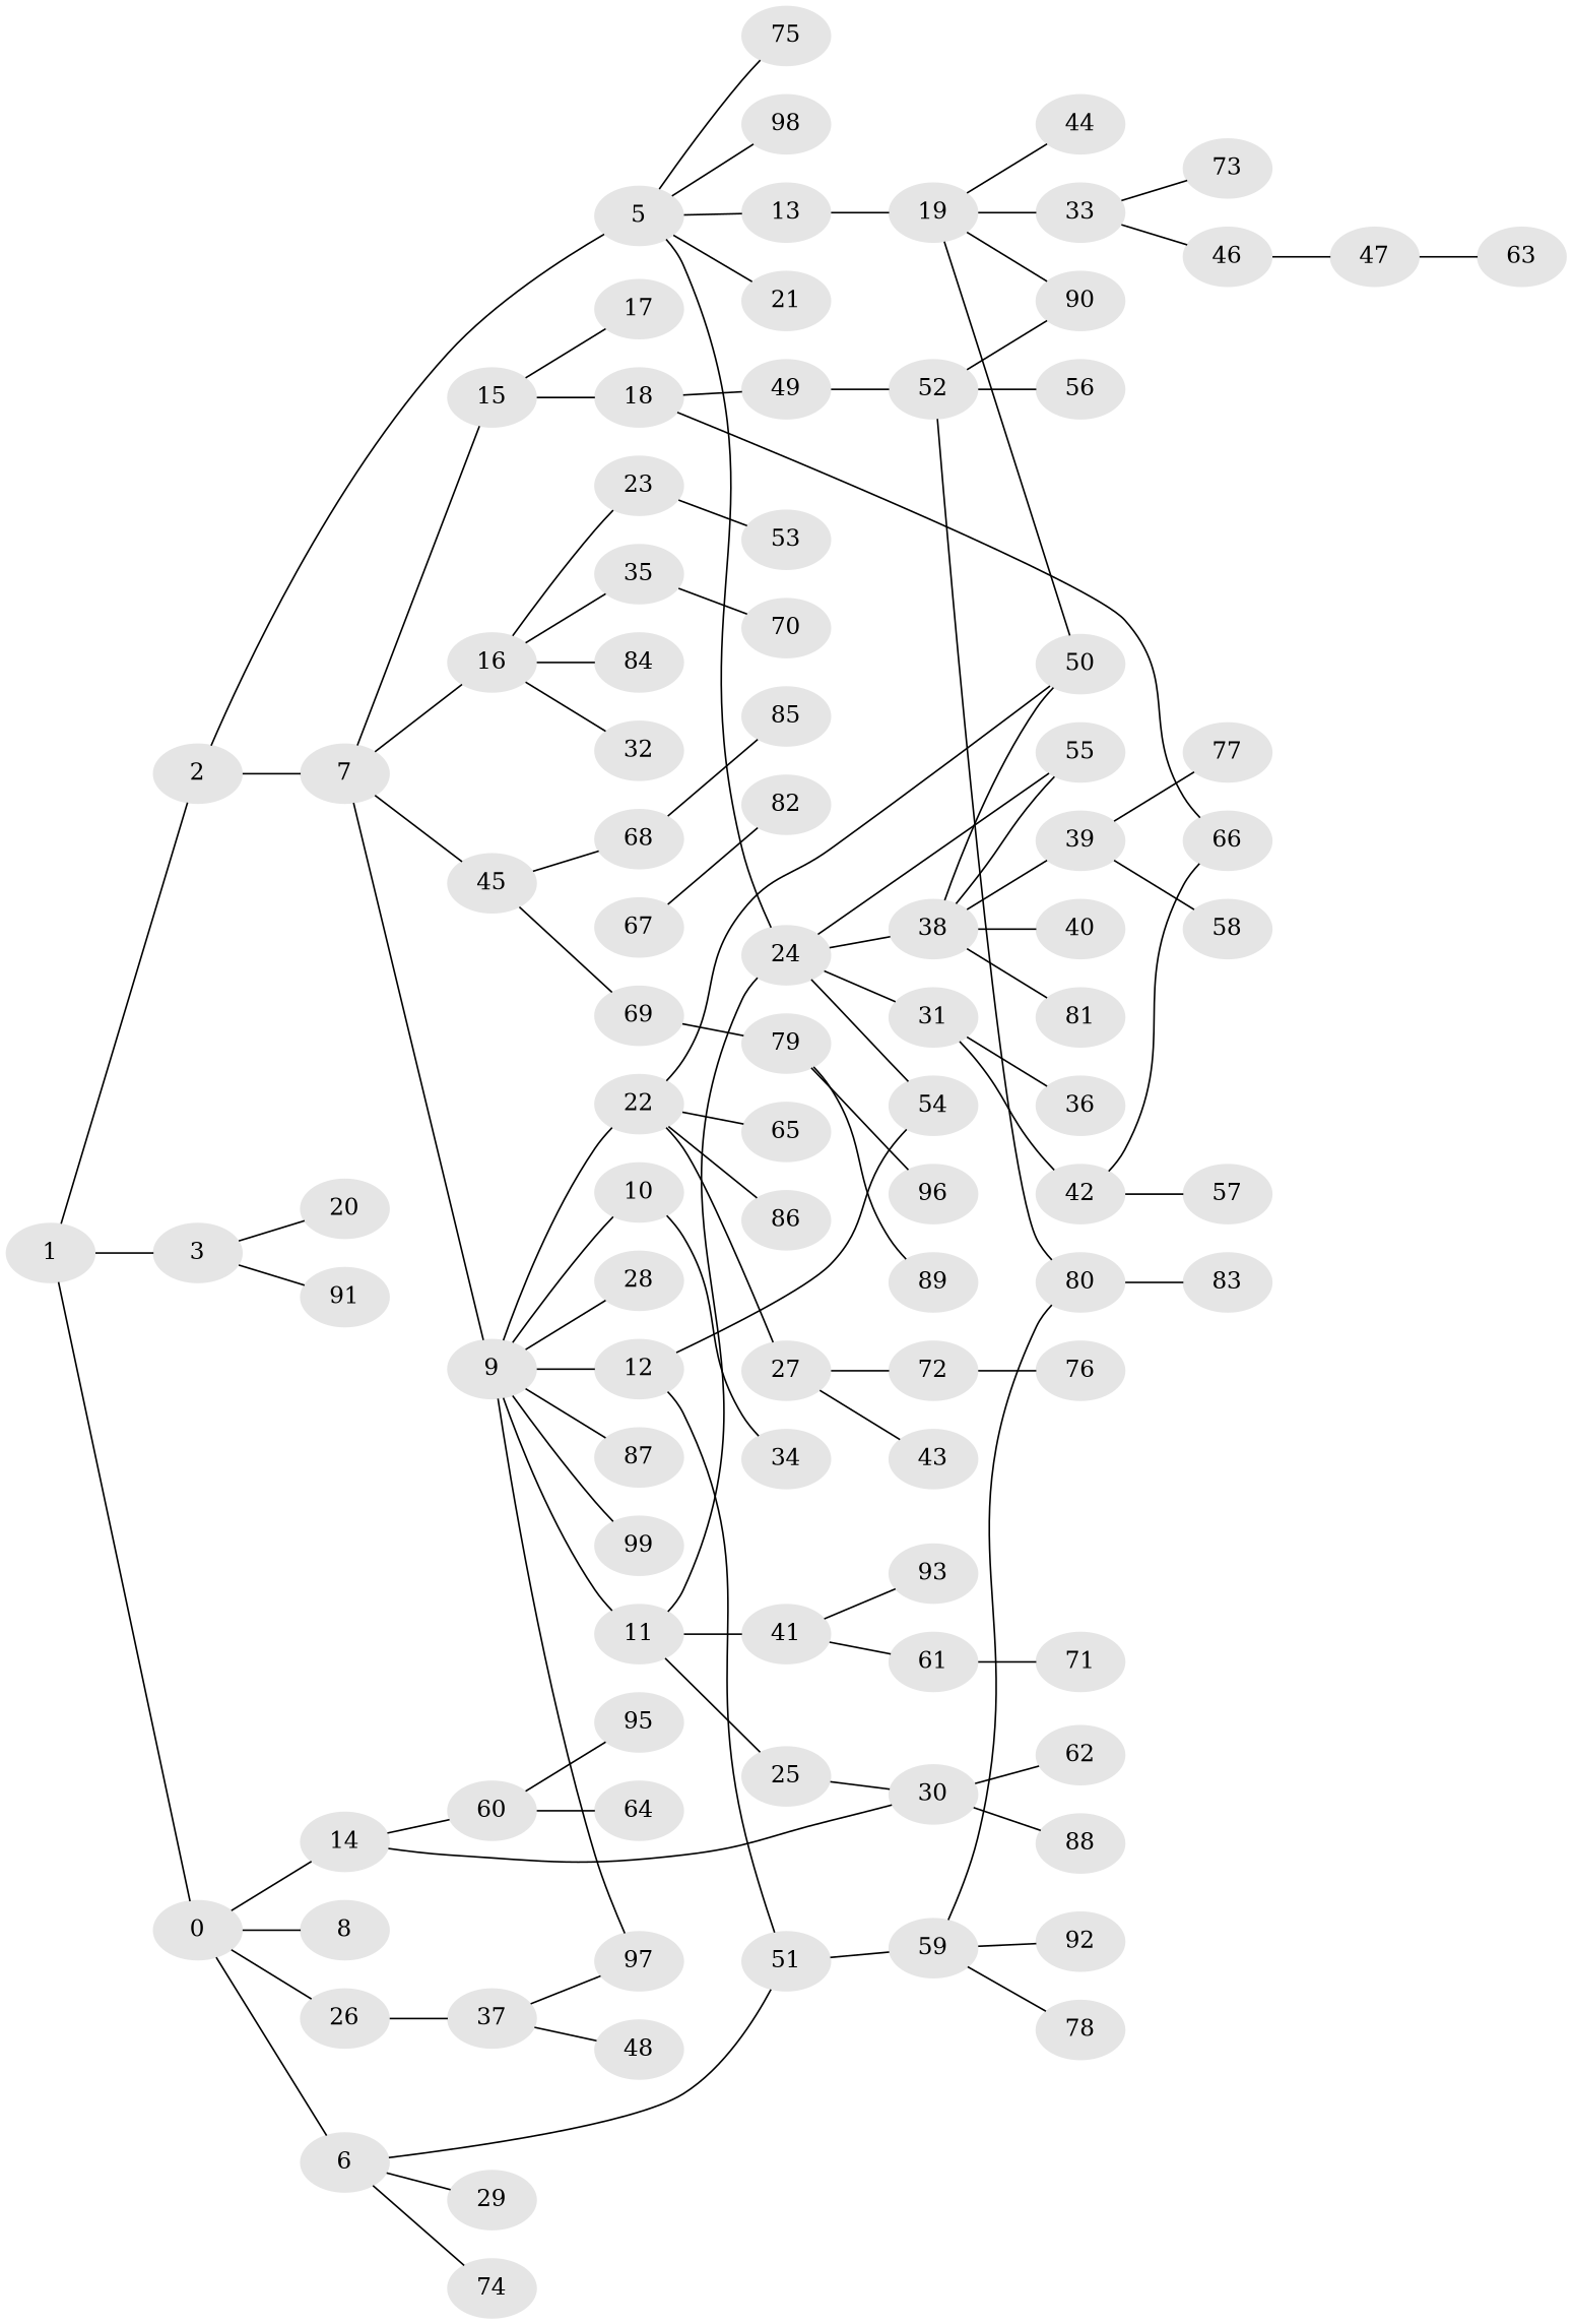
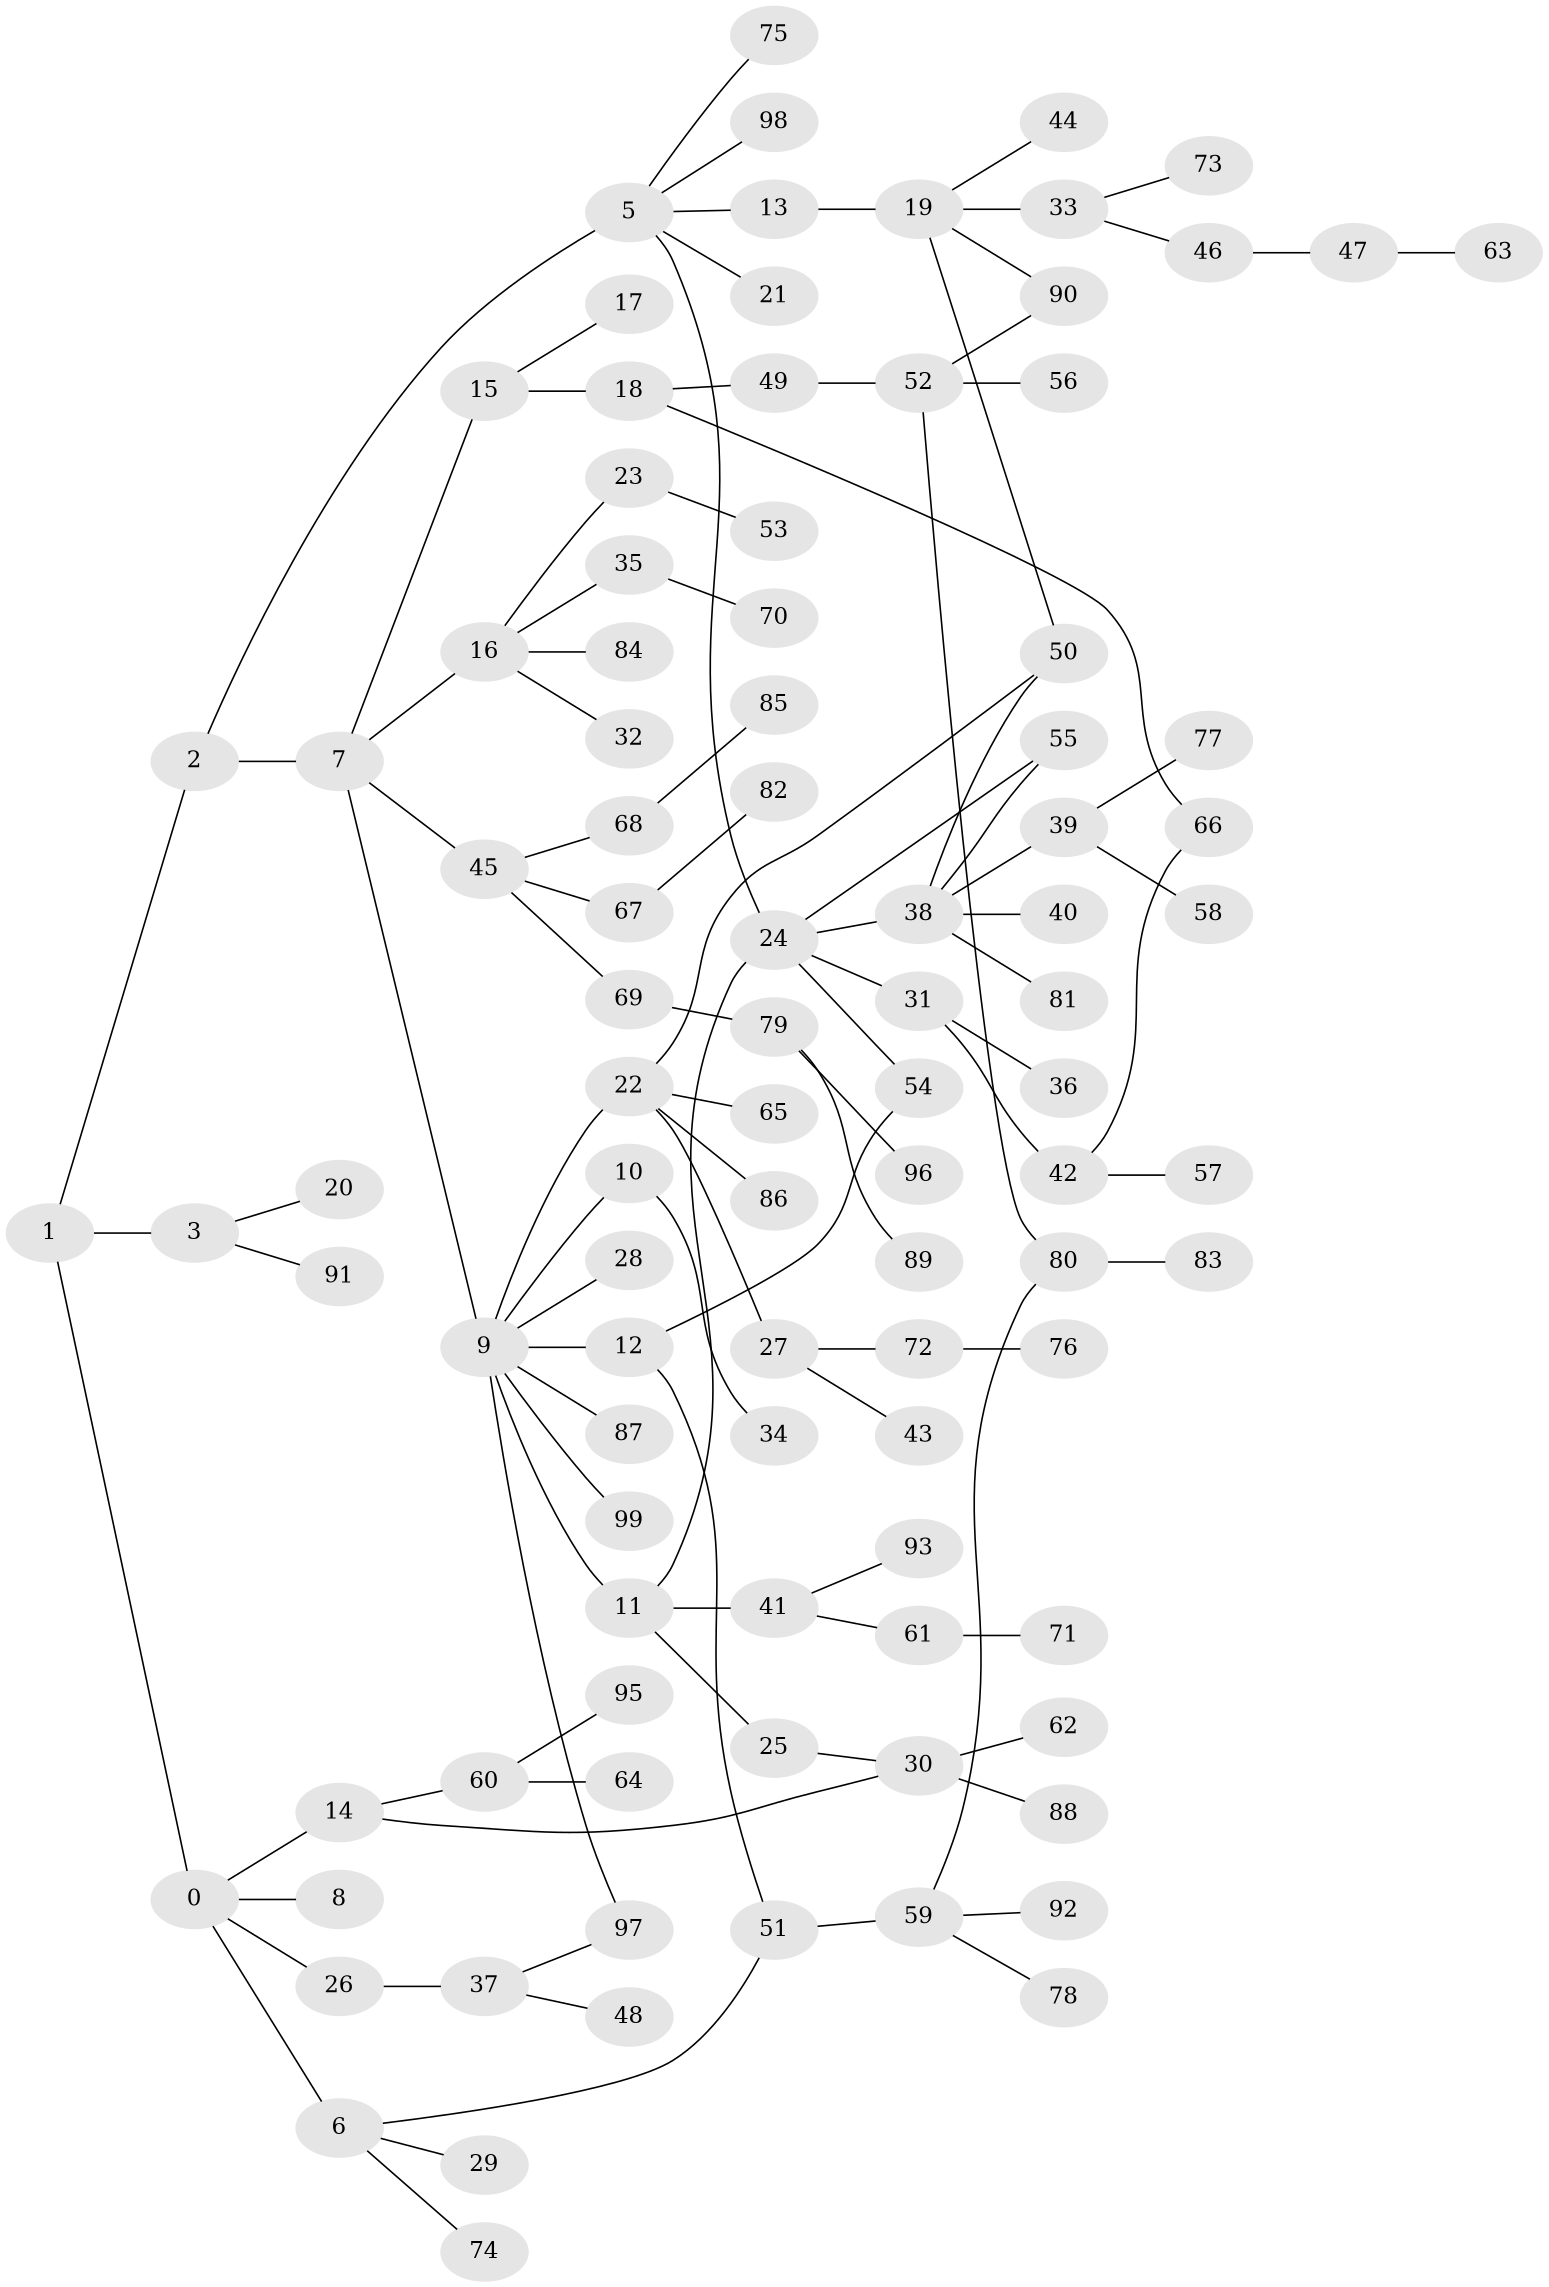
  graph {
    rankdir=LR
    node [color=gray90 style=filled]
    1
    2
    3
    n4 [label=0]
    5
    7
    20
    91
    6
    8
    14
    26
    13
    21
    24
    75
    98
    9
    15
    16
    45
    29
    51
    74
    30
    60
    37
    19
    54
    31
    38
    55
    59
    10
    11
    12
    22
    28
    87
    n40 [label=99]
    97
    17
    18
    23
    32
    35
    84
    67
    68
    69
    34
    25
    41
    50
    27
    65
    86
    61
    93
    33
    44
    90
    62
    88
    64
    95
    49
    66
    53
    70
    52
    46
    73
    43
    72
    36
    42
    39
    40
    81
    48
    76
    57
    47
    58
    77
    71
    82
    85
    79
    63
    56
    80
    78
    92
    83
    89
    96
    1 -- 2
    1 -- 3
    1 -- n4
    2 -- 5
    2 -- 7
    3 -- 20
    3 -- 91
    n4 -- 6
    n4 -- 8
    n4 -- 14
    n4 -- 26
    5 -- 13
    5 -- 21
    5 -- 24
    5 -- 75
    5 -- 98
    7 -- 9
    7 -- 15
    7 -- 16
    7 -- 45
    6 -- 29
    6 -- 51
    6 -- 74
    14 -- 30
    14 -- 60
    26 -- 37
    13 -- 19
    24 -- 54
    24 -- 31
    24 -- 38
    24 -- 55
    9 -- 10
    9 -- 11
    9 -- 12
    9 -- 22
    9 -- 28
    9 -- 87
    9 -- n40
    9 -- 97
    15 -- 17
    15 -- 18
    16 -- 23
    16 -- 32
    16 -- 35
    16 -- 84
+   45 -- 67
    45 -- 68
    45 -- 69
    51 -- 59
    30 -- 62
    30 -- 88
    60 -- 64
    60 -- 95
    37 -- 97
    37 -- 48
    19 -- 50
    19 -- 33
    19 -- 44
    19 -- 90
    31 -- 36
    31 -- 42
    38 -- 55
    38 -- 50
    38 -- 39
    38 -- 40
    38 -- 81
    59 -- 80
    59 -- 78
    59 -- 92
    10 -- 34
    11 -- 24
    11 -- 25
    11 -- 41
    12 -- 51
    12 -- 54
    22 -- 50
    22 -- 27
    22 -- 65
    22 -- 86
    18 -- 49
    18 -- 66
    23 -- 53
    35 -- 70
    67 -- 82
    68 -- 85
    69 -- 79
    25 -- 30
    41 -- 61
    41 -- 93
    27 -- 43
    27 -- 72
    61 -- 71
    33 -- 46
    33 -- 73
    49 -- 52
    52 -- 90
    52 -- 56
    52 -- 80
    46 -- 47
    72 -- 76
    42 -- 66
    42 -- 57
    39 -- 58
    39 -- 77
    47 -- 63
    79 -- 89
    79 -- 96
    80 -- 83
  }
